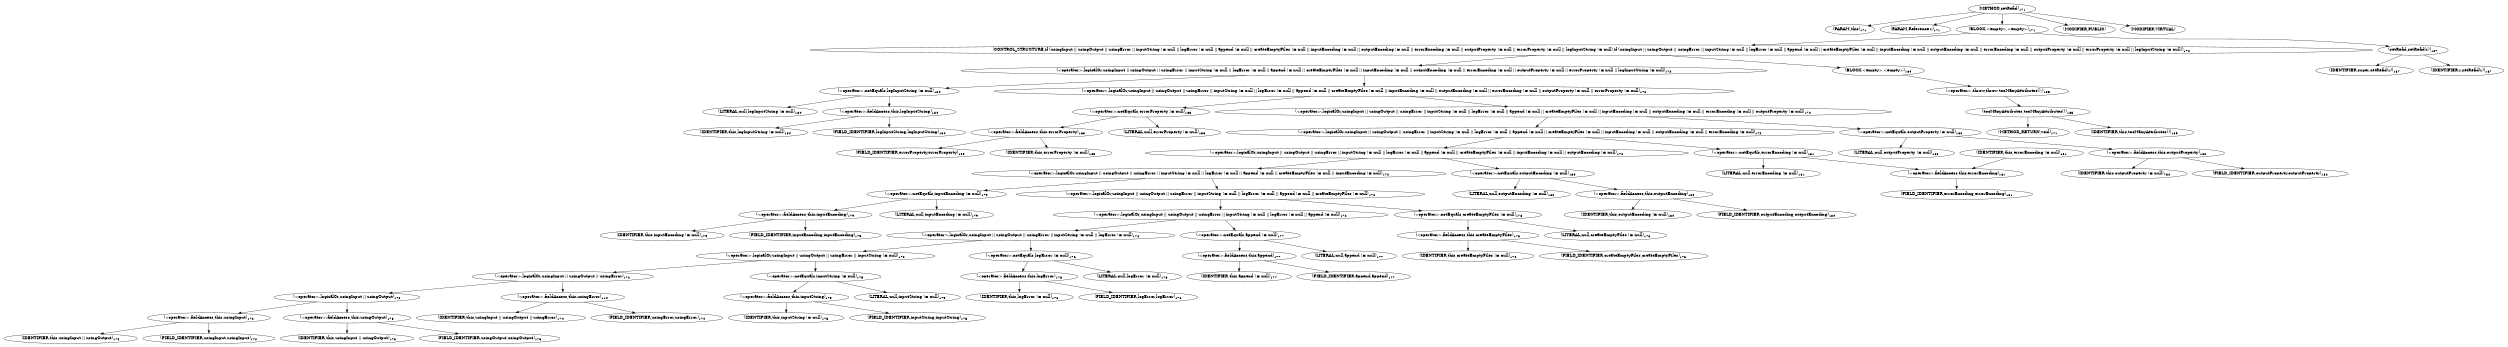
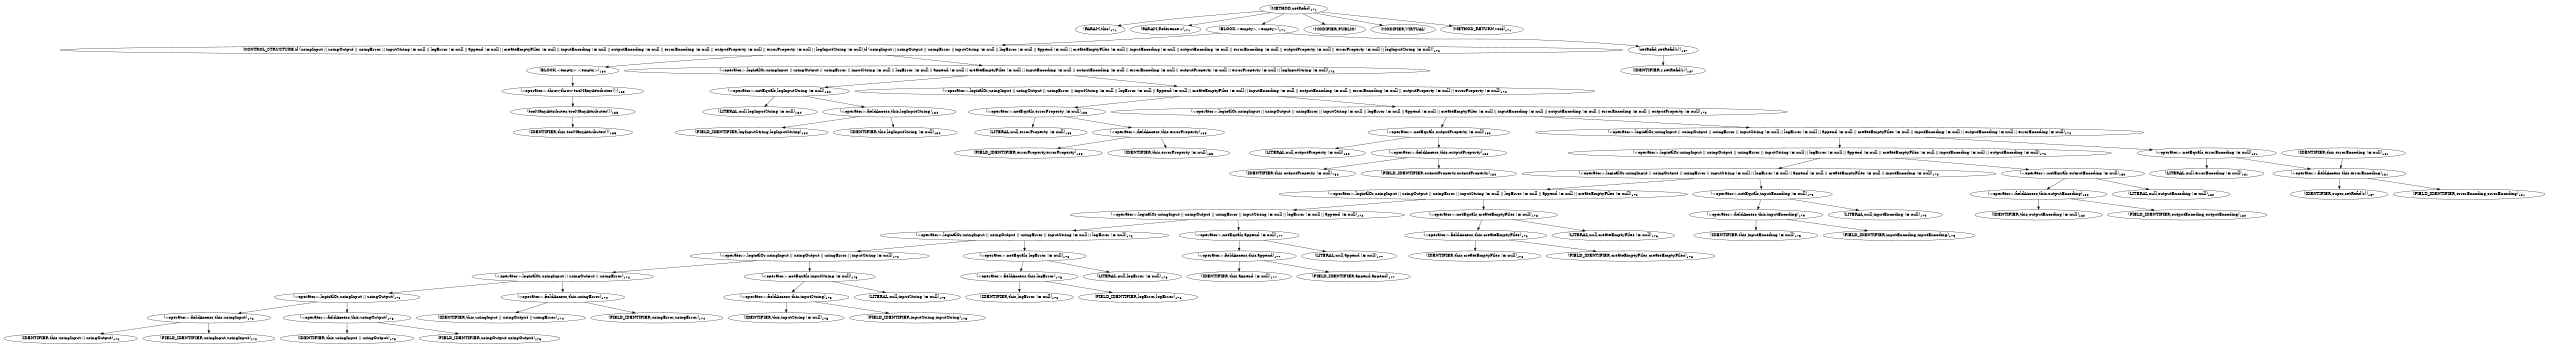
  digraph {
    n1 [label=<(METHOD,setRefid)<SUB>171</SUB>>]
    n2 [label=<(PARAM,this)<SUB>171</SUB>>]
    n3 [label=<(PARAM,Reference r)<SUB>171</SUB>>]
    n4 [label=<(BLOCK,&lt;empty&gt;,&lt;empty&gt;)<SUB>171</SUB>>]
    n5 [label=<(MODIFIER,PUBLIC)>]
    n6 [label=<(MODIFIER,VIRTUAL)>]
    n7 [label=<(METHOD_RETURN,void)<SUB>171</SUB>>]
    n8 [label=<(CONTROL_STRUCTURE,if (usingInput || usingOutput || usingError || inputString != null || logError != null || append != null || createEmptyFiles != null || inputEncoding != null || outputEncoding != null || errorEncoding != null || outputProperty != null || errorProperty != null || logInputString != null),if (usingInput || usingOutput || usingError || inputString != null || logError != null || append != null || createEmptyFiles != null || inputEncoding != null || outputEncoding != null || errorEncoding != null || outputProperty != null || errorProperty != null || logInputString != null))<SUB>172</SUB>>]
    n9 [label=<(setRefid,setRefid(r))<SUB>187</SUB>>]
    n10 [label=<(&lt;operator&gt;.logicalOr,usingInput || usingOutput || usingError || inputString != null || logError != null || append != null || createEmptyFiles != null || inputEncoding != null || outputEncoding != null || errorEncoding != null || outputProperty != null || errorProperty != null || logInputString != null)<SUB>172</SUB>>]
    n11 [label=<(BLOCK,&lt;empty&gt;,&lt;empty&gt;)<SUB>184</SUB>>]
    n12 [label=<(IDENTIFIER,super,setRefid(r))<SUB>187</SUB>>]
    n13 [label=<(IDENTIFIER,r,setRefid(r))<SUB>187</SUB>>]
    n14 [label=<(&lt;operator&gt;.logicalOr,usingInput || usingOutput || usingError || inputString != null || logError != null || append != null || createEmptyFiles != null || inputEncoding != null || outputEncoding != null || errorEncoding != null || outputProperty != null || errorProperty != null)<SUB>172</SUB>>]
    n15 [label=<(&lt;operator&gt;.notEquals,logInputString != null)<SUB>184</SUB>>]
    n16 [label=<(&lt;operator&gt;.throw,throw tooManyAttributes();)<SUB>185</SUB>>]
    n17 [label=<(&lt;operator&gt;.logicalOr,usingInput || usingOutput || usingError || inputString != null || logError != null || append != null || createEmptyFiles != null || inputEncoding != null || outputEncoding != null || errorEncoding != null || outputProperty != null)<SUB>172</SUB>>]
    n18 [label=<(&lt;operator&gt;.notEquals,errorProperty != null)<SUB>183</SUB>>]
    n19 [label=<(&lt;operator&gt;.fieldAccess,this.logInputString)<SUB>184</SUB>>]
    n20 [label=<(LITERAL,null,logInputString != null)<SUB>184</SUB>>]
    n21 [label=<(&lt;operator&gt;.logicalOr,usingInput || usingOutput || usingError || inputString != null || logError != null || append != null || createEmptyFiles != null || inputEncoding != null || outputEncoding != null || errorEncoding != null)<SUB>172</SUB>>]
    n22 [label=<(&lt;operator&gt;.notEquals,outputProperty != null)<SUB>182</SUB>>]
    n23 [label=<(&lt;operator&gt;.fieldAccess,this.errorProperty)<SUB>183</SUB>>]
    n24 [label=<(LITERAL,null,errorProperty != null)<SUB>183</SUB>>]
    n25 [label=<(&lt;operator&gt;.logicalOr,usingInput || usingOutput || usingError || inputString != null || logError != null || append != null || createEmptyFiles != null || inputEncoding != null || outputEncoding != null)<SUB>172</SUB>>]
    n26 [label=<(&lt;operator&gt;.notEquals,errorEncoding != null)<SUB>181</SUB>>]
    n27 [label=<(&lt;operator&gt;.fieldAccess,this.outputProperty)<SUB>182</SUB>>]
    n28 [label=<(LITERAL,null,outputProperty != null)<SUB>182</SUB>>]
    n29 [label=<(&lt;operator&gt;.logicalOr,usingInput || usingOutput || usingError || inputString != null || logError != null || append != null || createEmptyFiles != null || inputEncoding != null)<SUB>172</SUB>>]
    n30 [label=<(&lt;operator&gt;.notEquals,outputEncoding != null)<SUB>180</SUB>>]
    n31 [label=<(&lt;operator&gt;.fieldAccess,this.errorEncoding)<SUB>181</SUB>>]
    n32 [label=<(LITERAL,null,errorEncoding != null)<SUB>181</SUB>>]
    n33 [label=<(&lt;operator&gt;.logicalOr,usingInput || usingOutput || usingError || inputString != null || logError != null || append != null || createEmptyFiles != null)<SUB>172</SUB>>]
    n34 [label=<(&lt;operator&gt;.notEquals,inputEncoding != null)<SUB>179</SUB>>]
    n35 [label=<(&lt;operator&gt;.fieldAccess,this.outputEncoding)<SUB>180</SUB>>]
    n36 [label=<(LITERAL,null,outputEncoding != null)<SUB>180</SUB>>]
    n37 [label=<(&lt;operator&gt;.logicalOr,usingInput || usingOutput || usingError || inputString != null || logError != null || append != null)<SUB>172</SUB>>]
    n38 [label=<(&lt;operator&gt;.notEquals,createEmptyFiles != null)<SUB>178</SUB>>]
    n39 [label=<(&lt;operator&gt;.fieldAccess,this.inputEncoding)<SUB>179</SUB>>]
    n40 [label=<(LITERAL,null,inputEncoding != null)<SUB>179</SUB>>]
    n41 [label=<(&lt;operator&gt;.logicalOr,usingInput || usingOutput || usingError || inputString != null || logError != null)<SUB>172</SUB>>]
    n42 [label=<(&lt;operator&gt;.notEquals,append != null)<SUB>177</SUB>>]
    n43 [label=<(&lt;operator&gt;.fieldAccess,this.createEmptyFiles)<SUB>178</SUB>>]
    n44 [label=<(LITERAL,null,createEmptyFiles != null)<SUB>178</SUB>>]
    n45 [label=<(&lt;operator&gt;.logicalOr,usingInput || usingOutput || usingError || inputString != null)<SUB>172</SUB>>]
    n46 [label=<(&lt;operator&gt;.notEquals,logError != null)<SUB>176</SUB>>]
    n47 [label=<(&lt;operator&gt;.fieldAccess,this.append)<SUB>177</SUB>>]
    n48 [label=<(LITERAL,null,append != null)<SUB>177</SUB>>]
    n49 [label=<(&lt;operator&gt;.logicalOr,usingInput || usingOutput || usingError)<SUB>172</SUB>>]
    n50 [label=<(&lt;operator&gt;.notEquals,inputString != null)<SUB>175</SUB>>]
    n51 [label=<(&lt;operator&gt;.fieldAccess,this.logError)<SUB>176</SUB>>]
    n52 [label=<(LITERAL,null,logError != null)<SUB>176</SUB>>]
    n53 [label=<(&lt;operator&gt;.logicalOr,usingInput || usingOutput)<SUB>172</SUB>>]
-   n54 [label=<(&lt;operator&gt;.fieldAccess,this.usingError)<SUB>114</SUB>>]
+   n54 [label=<(&lt;operator&gt;.fieldAccess,this.usingError)<SUB>174</SUB>>]
    n55 [label=<(&lt;operator&gt;.fieldAccess,this.inputString)<SUB>175</SUB>>]
    n56 [label=<(LITERAL,null,inputString != null)<SUB>175</SUB>>]
    n57 [label=<(&lt;operator&gt;.fieldAccess,this.usingInput)<SUB>172</SUB>>]
    n58 [label=<(&lt;operator&gt;.fieldAccess,this.usingOutput)<SUB>173</SUB>>]
    n59 [label=<(IDENTIFIER,this,usingInput || usingOutput || usingError)<SUB>174</SUB>>]
    n60 [label=<(FIELD_IDENTIFIER,usingError,usingError)<SUB>174</SUB>>]
    n61 [label=<(IDENTIFIER,this,usingInput || usingOutput)<SUB>172</SUB>>]
    n62 [label=<(FIELD_IDENTIFIER,usingInput,usingInput)<SUB>172</SUB>>]
    n63 [label=<(IDENTIFIER,this,usingInput || usingOutput)<SUB>173</SUB>>]
    n64 [label=<(FIELD_IDENTIFIER,usingOutput,usingOutput)<SUB>173</SUB>>]
    n65 [label=<(IDENTIFIER,this,inputString != null)<SUB>175</SUB>>]
    n66 [label=<(FIELD_IDENTIFIER,inputString,inputString)<SUB>175</SUB>>]
    n67 [label=<(IDENTIFIER,this,logError != null)<SUB>176</SUB>>]
    n68 [label=<(FIELD_IDENTIFIER,logError,logError)<SUB>176</SUB>>]
    n69 [label=<(IDENTIFIER,this,append != null)<SUB>177</SUB>>]
    n70 [label=<(FIELD_IDENTIFIER,append,append)<SUB>177</SUB>>]
    n71 [label=<(IDENTIFIER,this,createEmptyFiles != null)<SUB>178</SUB>>]
    n72 [label=<(FIELD_IDENTIFIER,createEmptyFiles,createEmptyFiles)<SUB>178</SUB>>]
    n73 [label=<(IDENTIFIER,this,inputEncoding != null)<SUB>179</SUB>>]
    n74 [label=<(FIELD_IDENTIFIER,inputEncoding,inputEncoding)<SUB>179</SUB>>]
    n75 [label=<(IDENTIFIER,this,outputEncoding != null)<SUB>180</SUB>>]
    n76 [label=<(FIELD_IDENTIFIER,outputEncoding,outputEncoding)<SUB>180</SUB>>]
    n77 [label=<(FIELD_IDENTIFIER,errorEncoding,errorEncoding)<SUB>181</SUB>>]
    n78 [label=<(IDENTIFIER,this,errorEncoding != null)<SUB>181</SUB>>]
    n79 [label=<(IDENTIFIER,this,outputProperty != null)<SUB>782</SUB>>]
    n80 [label=<(FIELD_IDENTIFIER,outputProperty,outputProperty)<SUB>182</SUB>>]
    n81 [label=<(IDENTIFIER,this,errorProperty != null)<SUB>185</SUB>>]
    n82 [label=<(FIELD_IDENTIFIER,errorProperty,errorProperty)<SUB>183</SUB>>]
    n83 [label=<(IDENTIFIER,this,logInputString != null)<SUB>184</SUB>>]
    n84 [label=<(FIELD_IDENTIFIER,logInputString,logInputString)<SUB>184</SUB>>]
    n85 [label=<(tooManyAttributes,tooManyAttributes())<SUB>185</SUB>>]
    n86 [label=<(IDENTIFIER,this,tooManyAttributes())<SUB>185</SUB>>]
    n1 -> n2
    n1 -> n3
    n1 -> n4
    n1 -> n5
    n1 -> n6
-   n85 -> n7
+   n1 -> n7
    n4 -> n8
    n4 -> n9
    n8 -> n10
    n8 -> n11
-   n9 -> n12
+   n31 -> n12
    n9 -> n13
    n10 -> n14
    n10 -> n15
    n11 -> n16
    n14 -> n17
    n14 -> n18
    n15 -> n19
    n15 -> n20
    n16 -> n85
    n17 -> n21
    n17 -> n22
    n18 -> n23
    n18 -> n24
    n19 -> n83
    n19 -> n84
    n21 -> n25
    n21 -> n26
    n22 -> n27
    n22 -> n28
    n23 -> n81
    n23 -> n82
    n25 -> n29
    n25 -> n30
    n26 -> n31
    n26 -> n32
    n27 -> n79
    n27 -> n80
    n29 -> n33
    n29 -> n34
    n30 -> n35
    n30 -> n36
    n31 -> n77
    n33 -> n37
    n33 -> n38
    n34 -> n39
    n34 -> n40
    n35 -> n75
    n35 -> n76
    n37 -> n41
    n37 -> n42
    n38 -> n43
    n38 -> n44
    n39 -> n73
    n39 -> n74
    n41 -> n45
    n41 -> n46
    n42 -> n47
    n42 -> n48
    n43 -> n71
    n43 -> n72
    n45 -> n49
    n45 -> n50
    n46 -> n51
    n46 -> n52
    n47 -> n69
    n47 -> n70
    n49 -> n53
    n49 -> n54
    n50 -> n55
    n50 -> n56
    n51 -> n67
    n51 -> n68
    n53 -> n57
    n53 -> n58
    n54 -> n59
    n54 -> n60
    n55 -> n65
    n55 -> n66
    n57 -> n61
    n57 -> n62
    n58 -> n63
    n58 -> n64
    n78 -> n31
    n85 -> n86
  }
